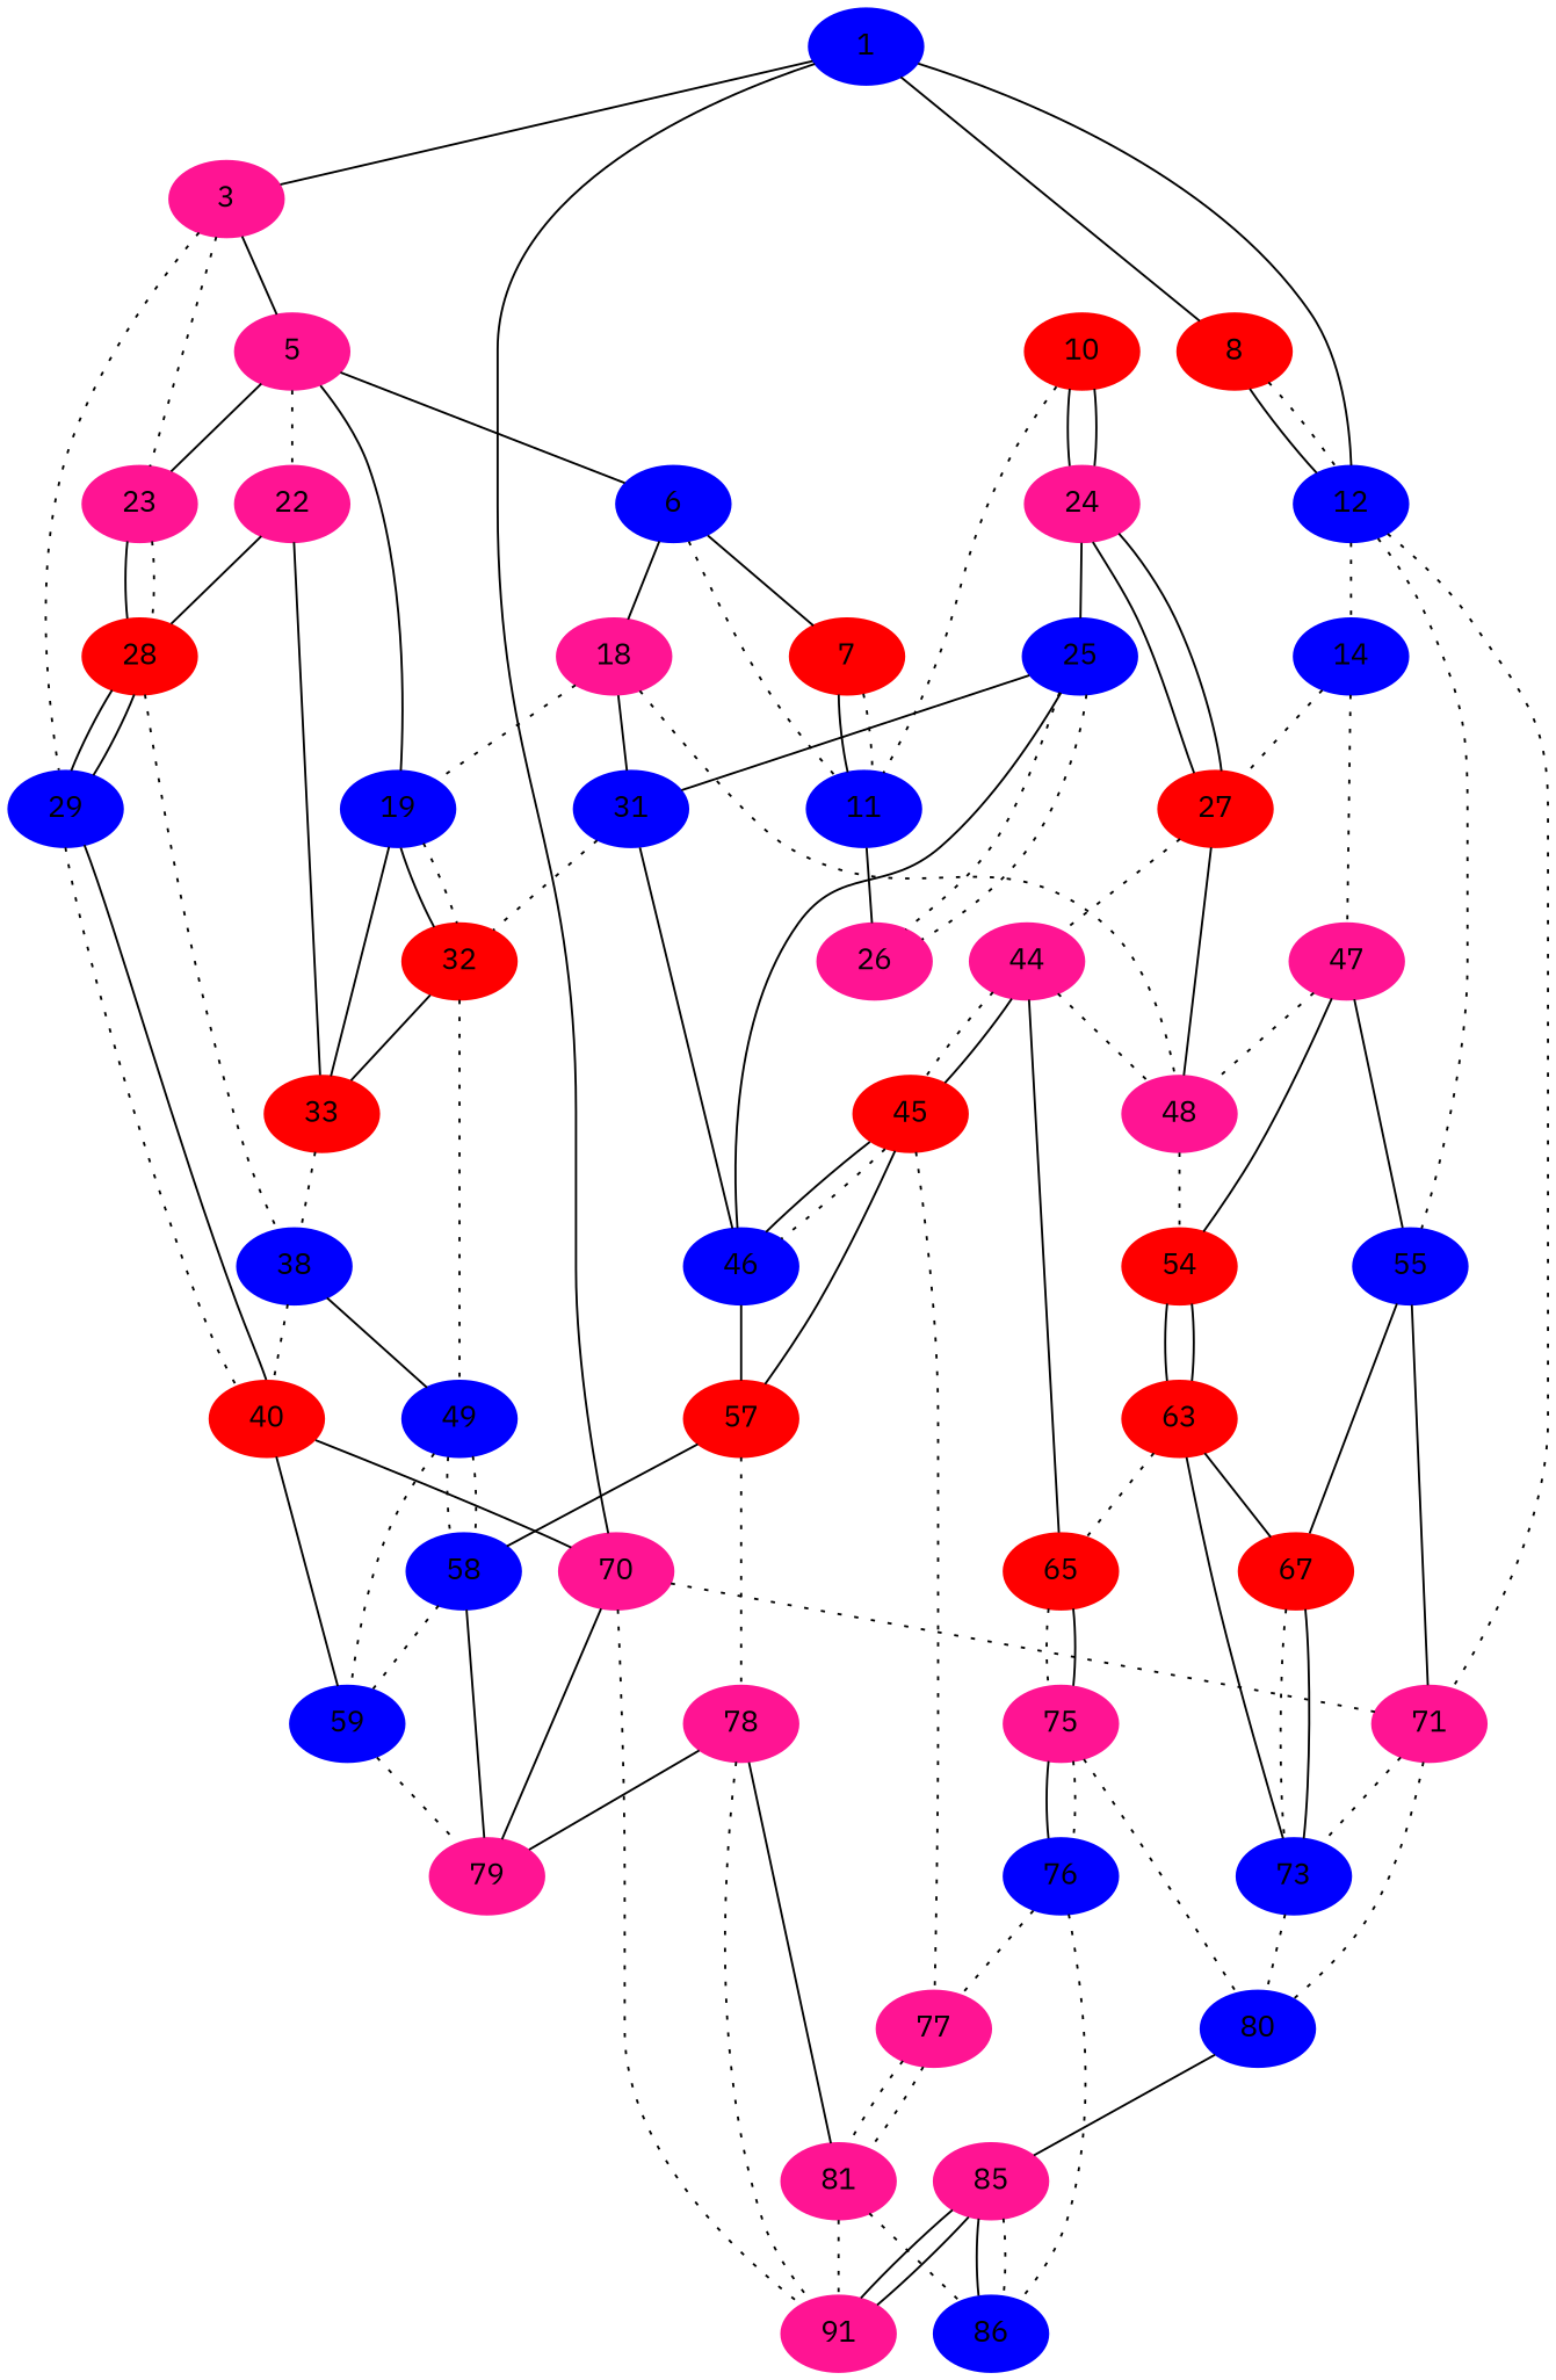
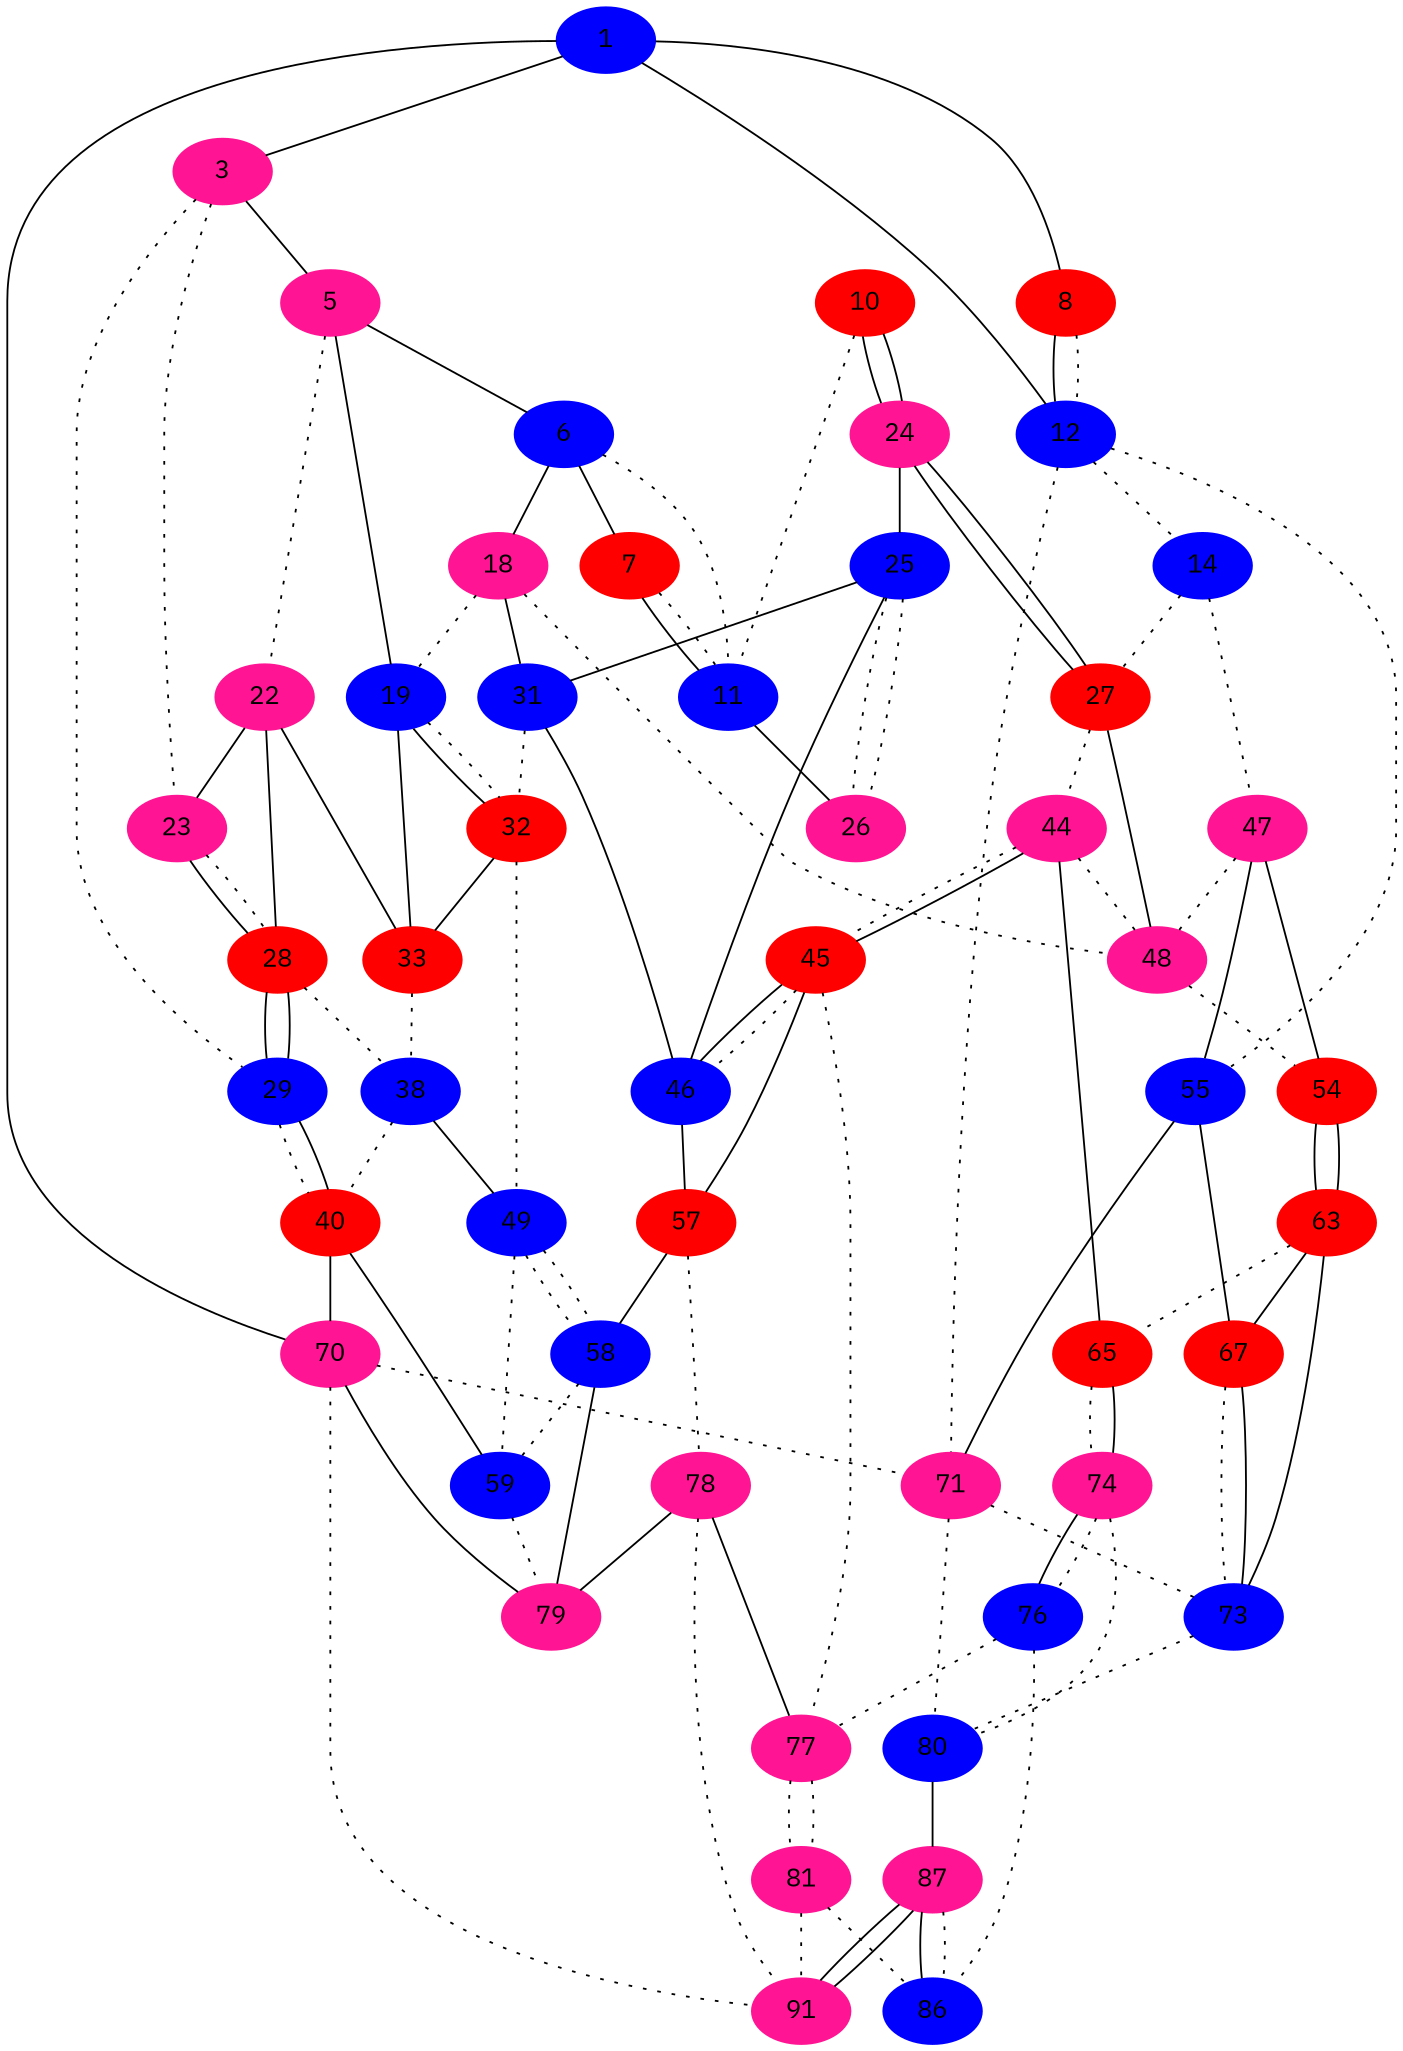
  graph {
    fontname="IBM Plex Sans"
    node [color=blue fontname="IBM Plex Sans" style=filled]
    edge [fontname="IBM Plex Sans" style=solid]
    1 [super="+2"]
    3 [color=deeppink super="+4"]
    8 [color=red]
    12 [super="+13"]
    70 [color=deeppink super="+90"]
    5 [color=deeppink super="+21"]
    23 [color=deeppink]
    29
    14 [super="+15"]
    55 [super="+66"]
    71 [color=deeppink super="+72"]
    79 [color=deeppink super="+89"]
    91 [color=deeppink super="+92"]
    6 [super="+17"]
    19 [super="+20"]
    22 [color=deeppink super="+35"]
    28 [color=red super="+37"]
    40 [color=red super="+60"]
    7 [color=red]
    11 [super="+16"]
    18 [color=deeppink super="+30"]
    32 [color=red super="+36"]
    33 [color=red super="+34"]
    26 [color=deeppink]
    31 [super="+42"]
    48 [color=deeppink super="+51"]
    10 [color=red]
    24 [color=deeppink]
    27 [color=red super="+43"]
    47 [color=deeppink super="+53"]
    25 [super="+41"]
    67 [color=red]
    73 [super="+74"]
    80 [super="+84"]
    44 [color=deeppink super="+52"]
    54 [color=red]
    46 [super="+56"]
    49 [super="+50"]
    38 [super="+39"]
    57 [color=red super="+69"]
    45 [color=red super="+68"]
    65 [color=red]
    59 [super="+62"]
    58 [super="+61"]
    77 [color=deeppink]
-   75 [color=deeppink]
+   75 [color=deeppink label=74]
    78 [color=deeppink super="+83"]
    81 [color=deeppink super="+82"]
    63 [color=red super="+64"]
    76 [super="+87"]
-   85 [color=deeppink]
+   85 [color=deeppink label=87]
    86 [super="+88"]
    1 -- 3
    1 -- 8
    1 -- 12
    1 -- 70
    3 -- 5
    3 -- 23 [style=dotted]
    3 -- 29 [style=dotted]
    8 -- 12
    8 -- 12 [style=dotted]
    12 -- 14 [style=dotted]
    12 -- 55 [style=dotted]
    12 -- 71 [style=dotted]
    70 -- 71 [style=dotted]
    70 -- 79
    70 -- 91 [style=dotted]
    5 -- 6
    5 -- 19
    5 -- 22 [style=dotted]
    23 -- 28
    23 -- 28 [style=dotted]
    29 -- 40 [style=dotted]
    29 -- 40
    14 -- 27 [style=dotted]
    14 -- 47 [style=dotted]
    55 -- 71
    55 -- 67
    71 -- 73 [style=dotted]
    71 -- 80 [style=dotted]
    6 -- 7
    6 -- 11 [style=dotted]
    6 -- 18
    19 -- 32
    19 -- 32 [style=dotted]
    19 -- 33
-   5 -- 23
+   22 -- 23
    22 -- 28
    22 -- 33
    28 -- 29
    28 -- 29
    28 -- 38 [style=dotted]
    40 -- 70
    40 -- 59
    7 -- 11
    7 -- 11 [style=dotted]
    11 -- 26
    18 -- 19 [style=dotted]
    18 -- 31
    18 -- 48 [style=dotted]
    32 -- 33
    32 -- 49 [style=dotted]
    33 -- 38 [style=dotted]
    31 -- 32 [style=dotted]
    31 -- 46
    48 -- 54 [style=dotted]
    10 -- 11 [style=dotted]
    10 -- 24
    10 -- 24
    24 -- 27
    24 -- 27
    24 -- 25
    27 -- 48
    27 -- 44 [style=dotted]
    47 -- 55
    47 -- 48 [style=dotted]
    47 -- 54
    25 -- 26 [style=dotted]
    25 -- 26 [style=dotted]
    25 -- 31
    25 -- 46
    67 -- 73 [style=dotted]
    67 -- 73
    73 -- 80 [style=dotted]
    80 -- 85
    44 -- 48 [style=dotted]
    44 -- 45 [style=dotted]
    44 -- 45
    44 -- 65
    54 -- 63
    54 -- 63
    46 -- 57
    49 -- 59 [style=dotted]
    49 -- 58 [style=dotted]
    49 -- 58 [style=dotted]
    38 -- 40 [style=dotted]
    38 -- 49
    57 -- 58
    57 -- 78 [style=dotted]
    45 -- 46
    45 -- 46 [style=dotted]
    45 -- 57
    45 -- 77 [style=dotted]
    65 -- 75 [style=dotted]
    65 -- 75
    59 -- 79 [style=dotted]
    58 -- 79
    58 -- 59 [style=dotted]
    77 -- 81 [style=dotted]
    77 -- 81 [style=dotted]
    75 -- 80 [style=dotted]
    75 -- 76
    75 -- 76 [style=dotted]
    78 -- 79
    78 -- 91 [style=dotted]
-   78 -- 81
+   78 -- 77
    81 -- 91 [style=dotted]
    81 -- 86 [style=dotted]
    63 -- 67
    63 -- 73
    63 -- 65 [style=dotted]
    76 -- 77 [style=dotted]
    76 -- 86 [style=dotted weight=2]
    85 -- 91
    85 -- 91
    85 -- 86
    85 -- 86 [style=dotted]
  }
